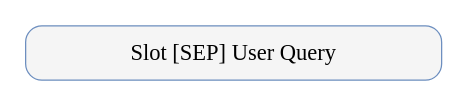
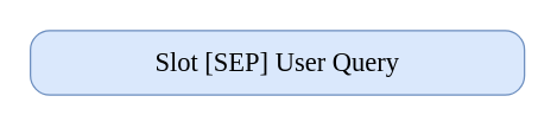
  <mxCell id="0" />
  <mxCell id="1" parent="0" />
- <mxCell id="2" value="&lt;font style=&quot;font-size: 18px;&quot; face=&quot;Times New Roman&quot;&gt;Slot [SEP] User Query&lt;/font&gt;" style="rounded=1;whiteSpace=wrap;html=1;rotation=0;fillColor=#f5f5f5;strokeColor=#6c8ebf;flipV=0;direction=south;arcSize=30;flipH=0;" vertex="1" parent="1"><mxGeometry x="20" y="20" width="332.63" height="43.38" as="geometry" /></mxCell>
+ <mxCell id="2" value="&lt;font style=&quot;font-size: 18px;&quot; face=&quot;Times New Roman&quot;&gt;Slot [SEP] User Query&lt;/font&gt;" style="rounded=1;whiteSpace=wrap;html=1;rotation=0;fillColor=#dae8fc;strokeColor=#6c8ebf;flipV=0;direction=south;arcSize=30;flipH=0;" vertex="1" parent="1"><mxGeometry x="20" y="20" width="332.63" height="43.38" as="geometry" /></mxCell>
